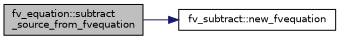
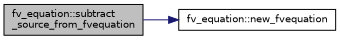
  digraph {
    rankdir=LR
    node [color=black fontname=Helvetica fontsize=10 shape=record style=filled]
    n1 [fillcolor=grey75 fontcolor=black height=0.2 label="fv_equation::subtract\l_source_from_fvequation" width=0.4]
-   n2 [fillcolor=white height=0.2 label="fv_subtract::new_fvequation" width=0.4]
+   n2 [fillcolor=white height=0.2 label="fv_equation::new_fvequation" width=0.4]
    n1 -> n2 [color=midnightblue fontname=Helvetica fontsize=10 labelfontname=Helvetica labelfontsize=10 style=solid]
  }
